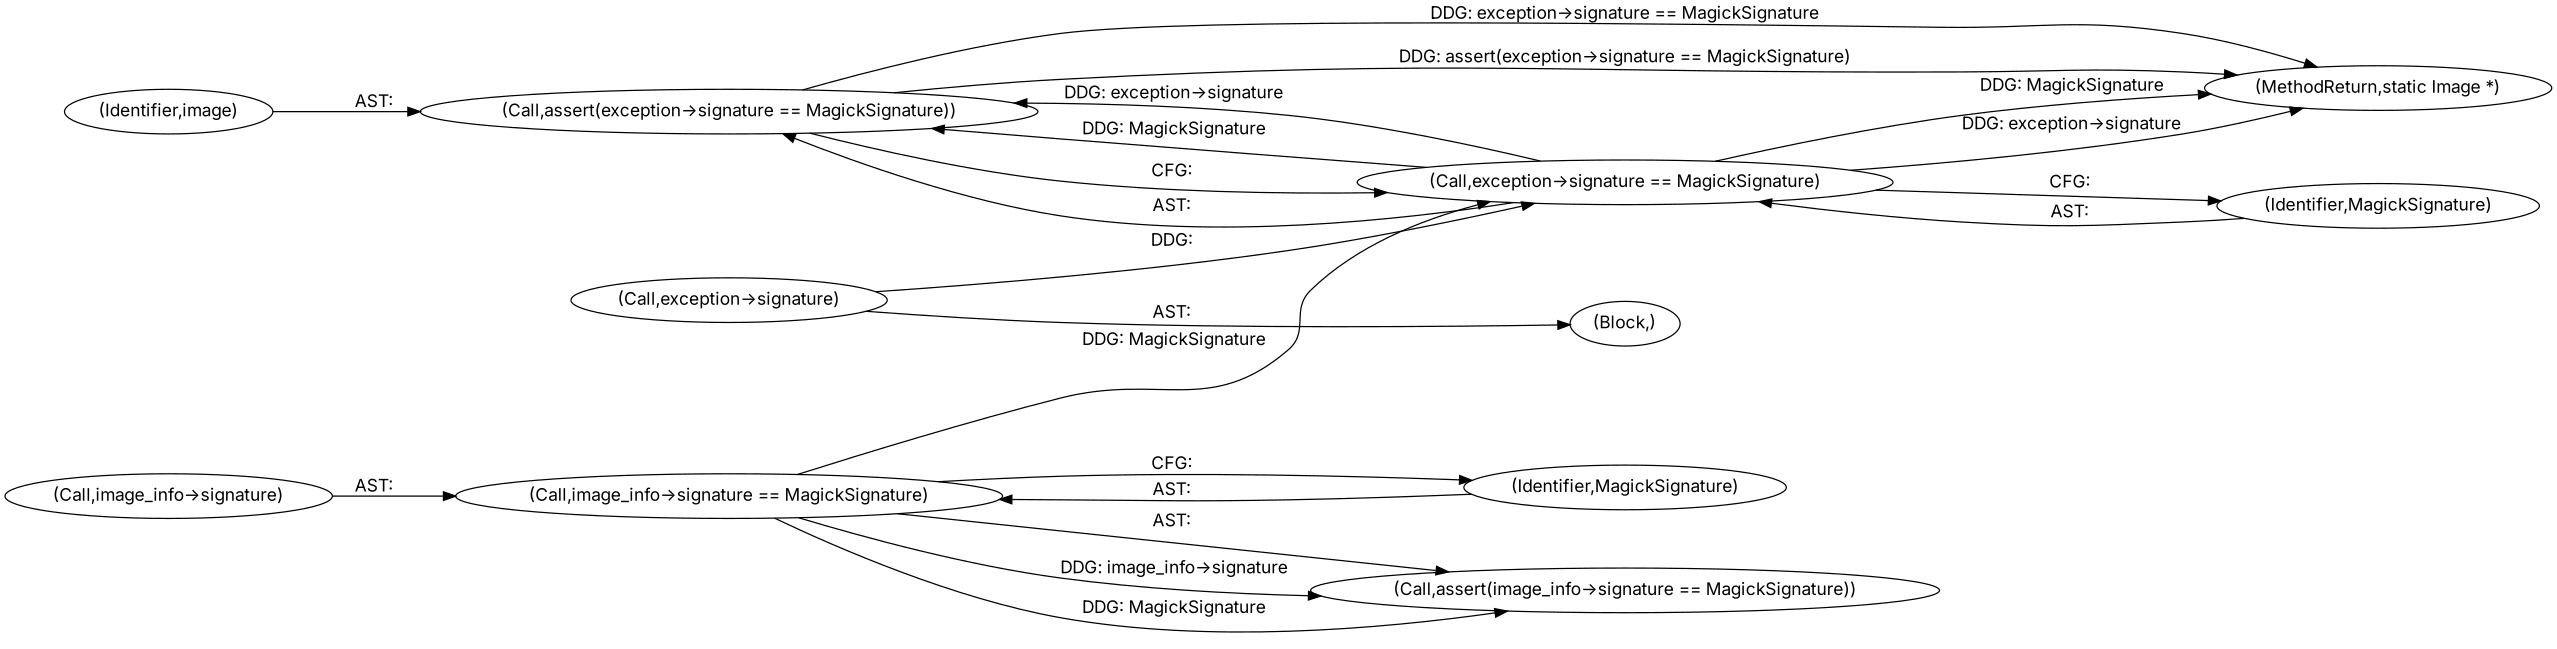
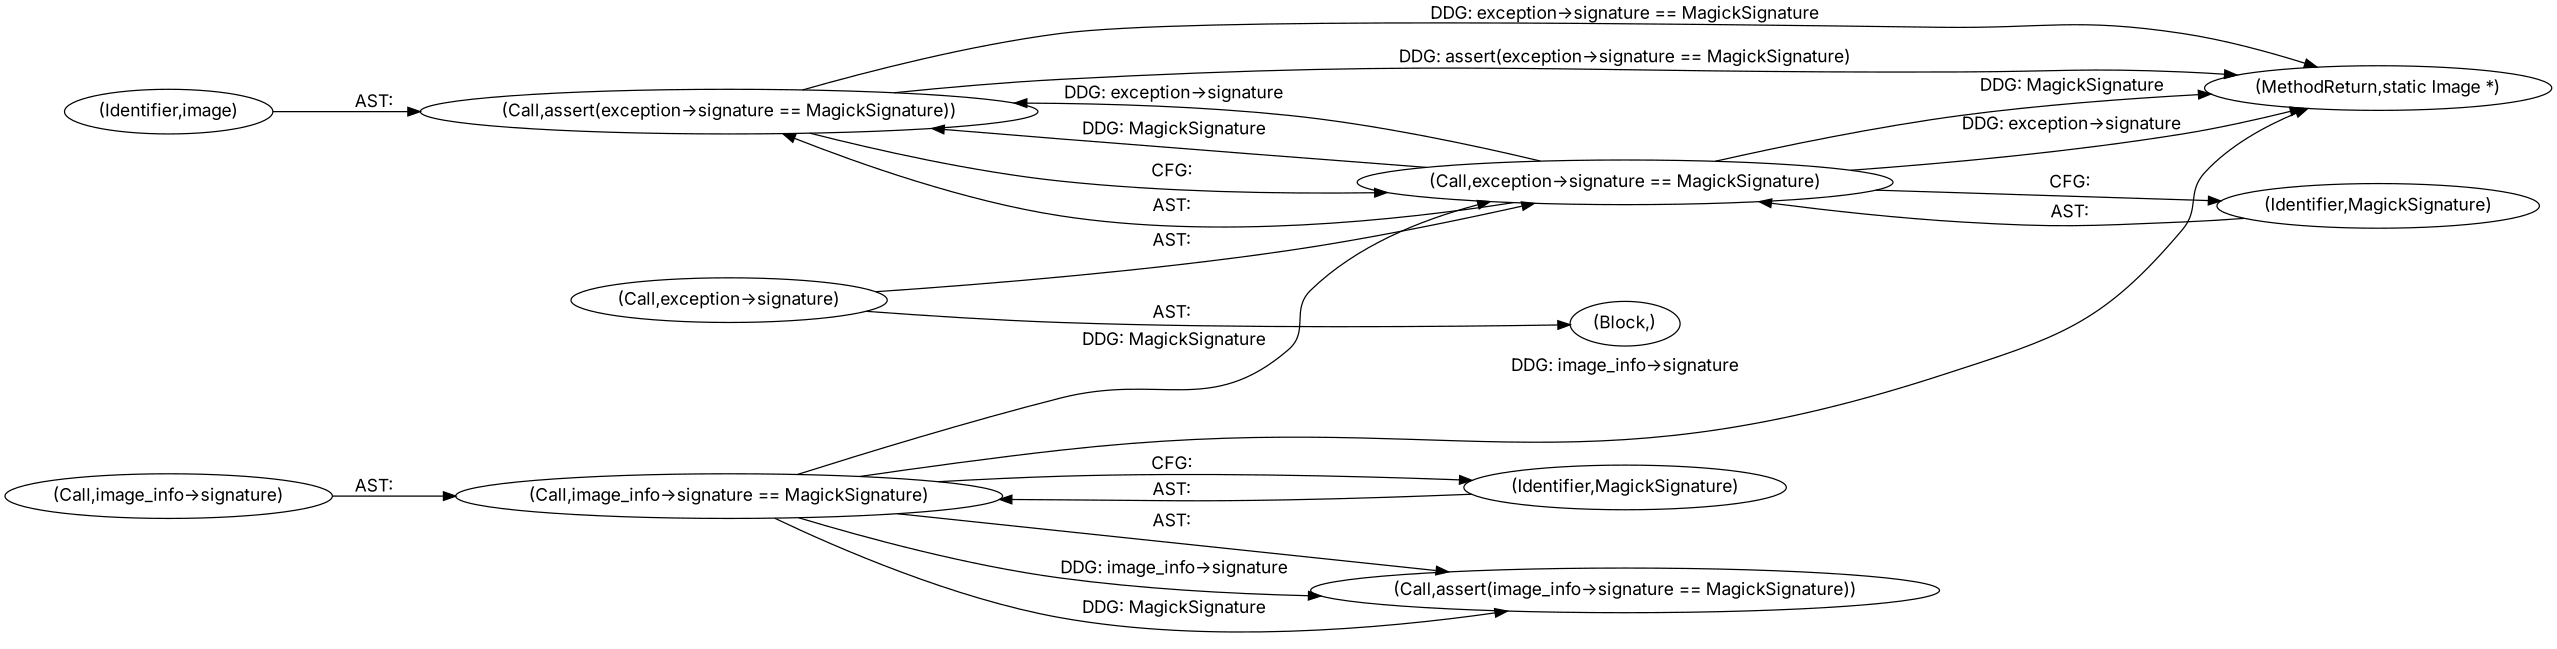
  digraph {
    fontname=Inter
    rankdir=LR
    node [fontname=Inter]
    edge [fontname=Inter]
    n1 [label="(Call,assert(exception->signature == MagickSignature))"]
    n2 [label="(Call,exception->signature == MagickSignature)"]
    n3 [label="(MethodReturn,static Image *)"]
    n4 [label="(Identifier,MagickSignature)"]
    n5 [label="(Block,)"]
    n6 [label="(Call,image_info->signature == MagickSignature)"]
    n7 [label="(Identifier,MagickSignature)"]
    n8 [label="(Call,assert(image_info->signature == MagickSignature))"]
    n9 [label="(Identifier,image)"]
    n10 [label="(Call,exception->signature)"]
    n11 [label="(Call,image_info->signature)"]
    n1 -> n2 [label="CFG: "]
    n1 -> n3 [label="DDG: exception->signature == MagickSignature"]
    n1 -> n3 [label="DDG: assert(exception->signature == MagickSignature)"]
    n2 -> n1 [label="AST: "]
    n2 -> n1 [label="DDG: exception->signature"]
    n2 -> n1 [label="DDG: MagickSignature"]
    n2 -> n3 [label="DDG: exception->signature"]
    n2 -> n3 [label="DDG: MagickSignature"]
    n2 -> n4 [label="CFG: "]
    n4 -> n2 [label="AST: "]
    n6 -> n2 [label="DDG: MagickSignature"]
+   n6 -> n3 [label="DDG: image_info->signature"]
    n6 -> n7 [label="CFG: "]
    n6 -> n8 [label="AST: "]
    n6 -> n8 [label="DDG: image_info->signature"]
    n6 -> n8 [label="DDG: MagickSignature"]
    n7 -> n6 [label="AST: "]
    n9 -> n1 [label="AST: "]
-   n10 -> n2 [label="DDG: "]
+   n10 -> n2 [label="AST: "]
    n10 -> n5 [label="AST: "]
    n11 -> n6 [label="AST: "]
  }
